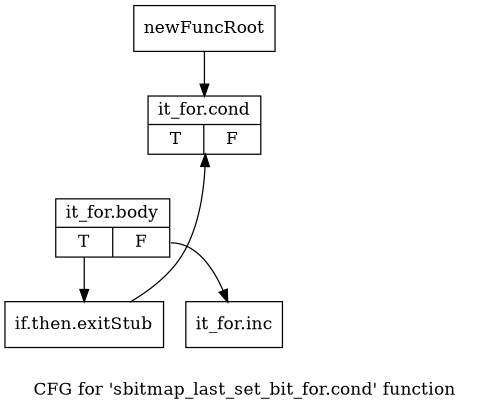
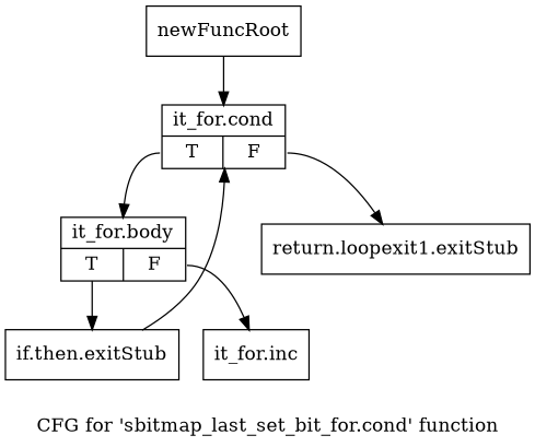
  digraph {
    label="CFG for 'sbitmap_last_set_bit_for.cond' function"
    node [shape=record]
    n1 [label="{newFuncRoot}"]
    n2 [label="{it_for.cond|{<s0>T|<s1>F}}"]
+   n3 [label="{return.loopexit1.exitStub}"]
    n4 [label="{it_for.body|{<s0>T|<s1>F}}"]
    n5 [label="{if.then.exitStub}"]
    n6 [label="{it_for.inc}"]
    n1 -> n2
+   n2 -> n3 [tailport=s1]
+   n2 -> n4 [tailport=s0]
    n4 -> n5 [tailport=s0]
    n4 -> n6 [tailport=s1]
    n5 -> n2
  }
